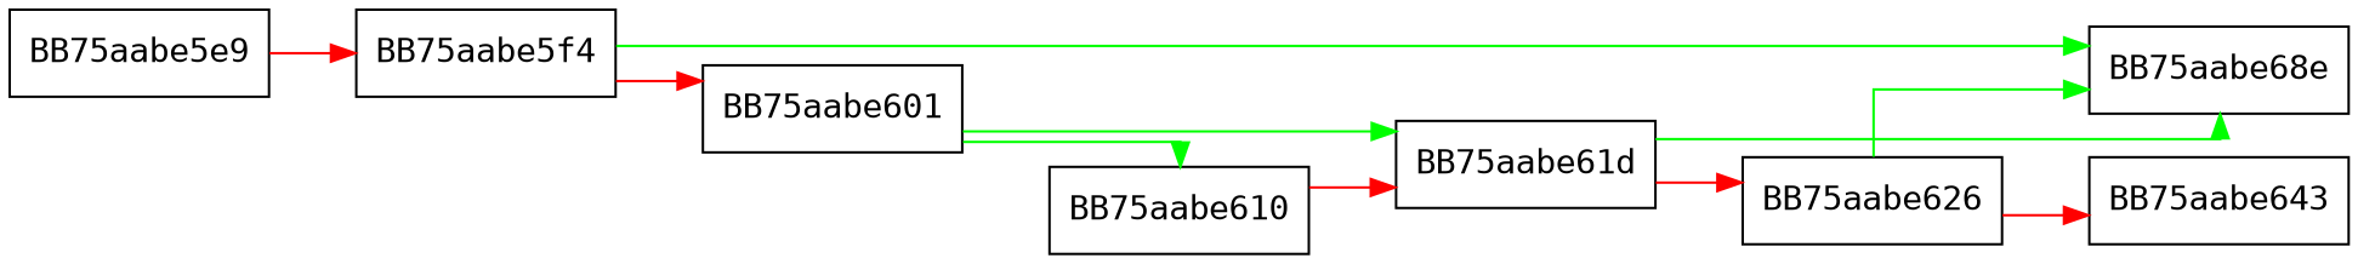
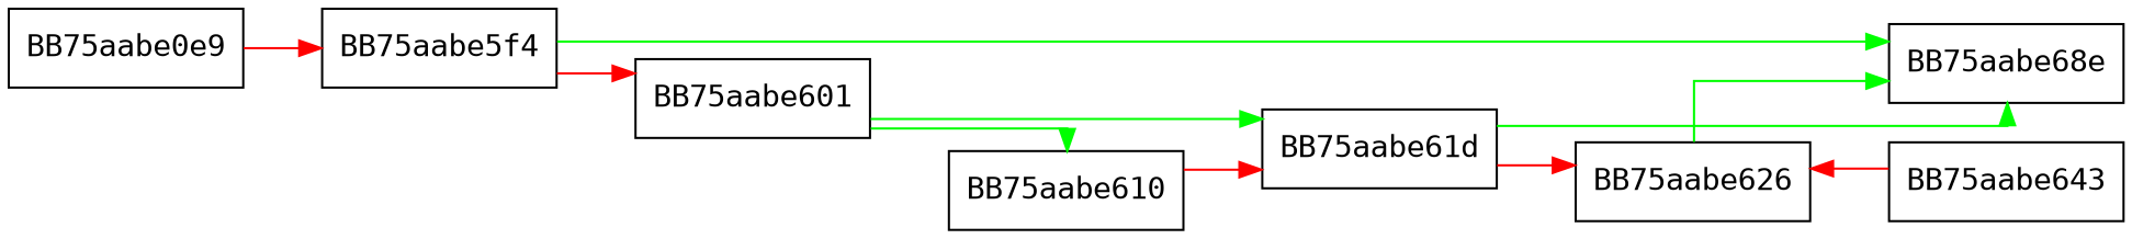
  digraph {
    fontname="DejaVu Sans Mono"
    rankdir=LR
    splines=ortho
    node [fontname="DejaVu Sans Mono" shape=box]
    edge [color=green fontname="DejaVu Sans Mono"]
    BB75aabe5f4
    BB75aabe68e
    BB75aabe601
-   BB75aabe5e9
+   BB75aabe5e9 [label=BB75aabe0e9]
    BB75aabe61d
    BB75aabe610
    BB75aabe626
    BB75aabe643
    BB75aabe5f4 -> BB75aabe68e
    BB75aabe5f4 -> BB75aabe601 [color=red]
    BB75aabe601 -> BB75aabe61d
    BB75aabe601 -> BB75aabe610
    BB75aabe5e9 -> BB75aabe5f4 [color=red]
    BB75aabe61d -> BB75aabe68e
    BB75aabe61d -> BB75aabe626 [color=red]
    BB75aabe610 -> BB75aabe61d [color=red]
    BB75aabe626 -> BB75aabe68e
-   BB75aabe626 -> BB75aabe643 [color=red]
+   BB75aabe643 -> BB75aabe626 [color=red]
  }
